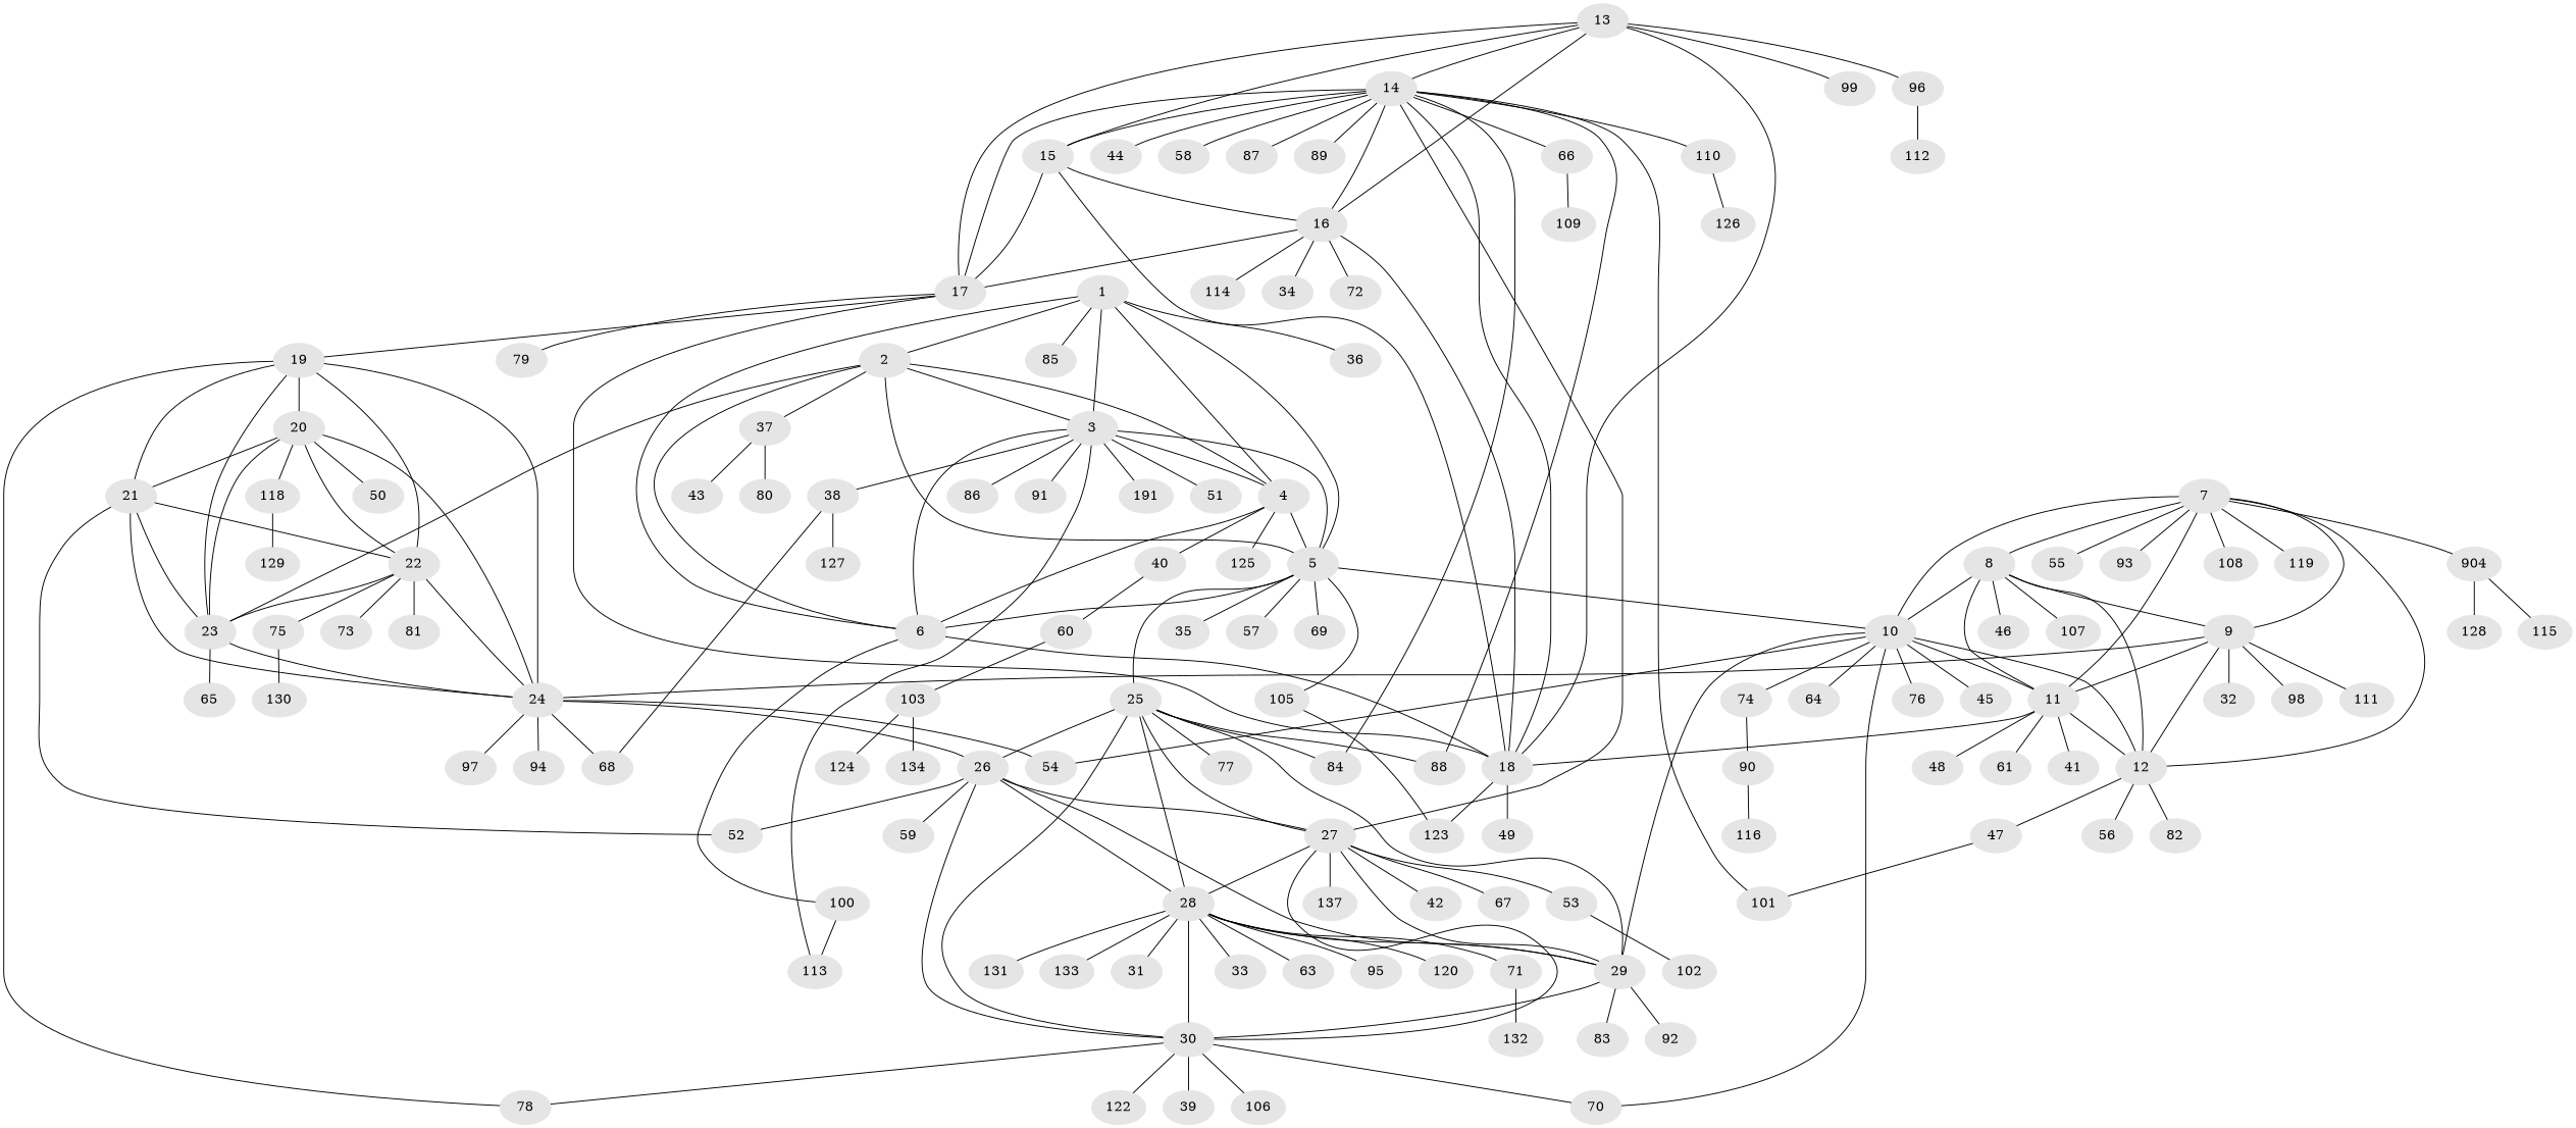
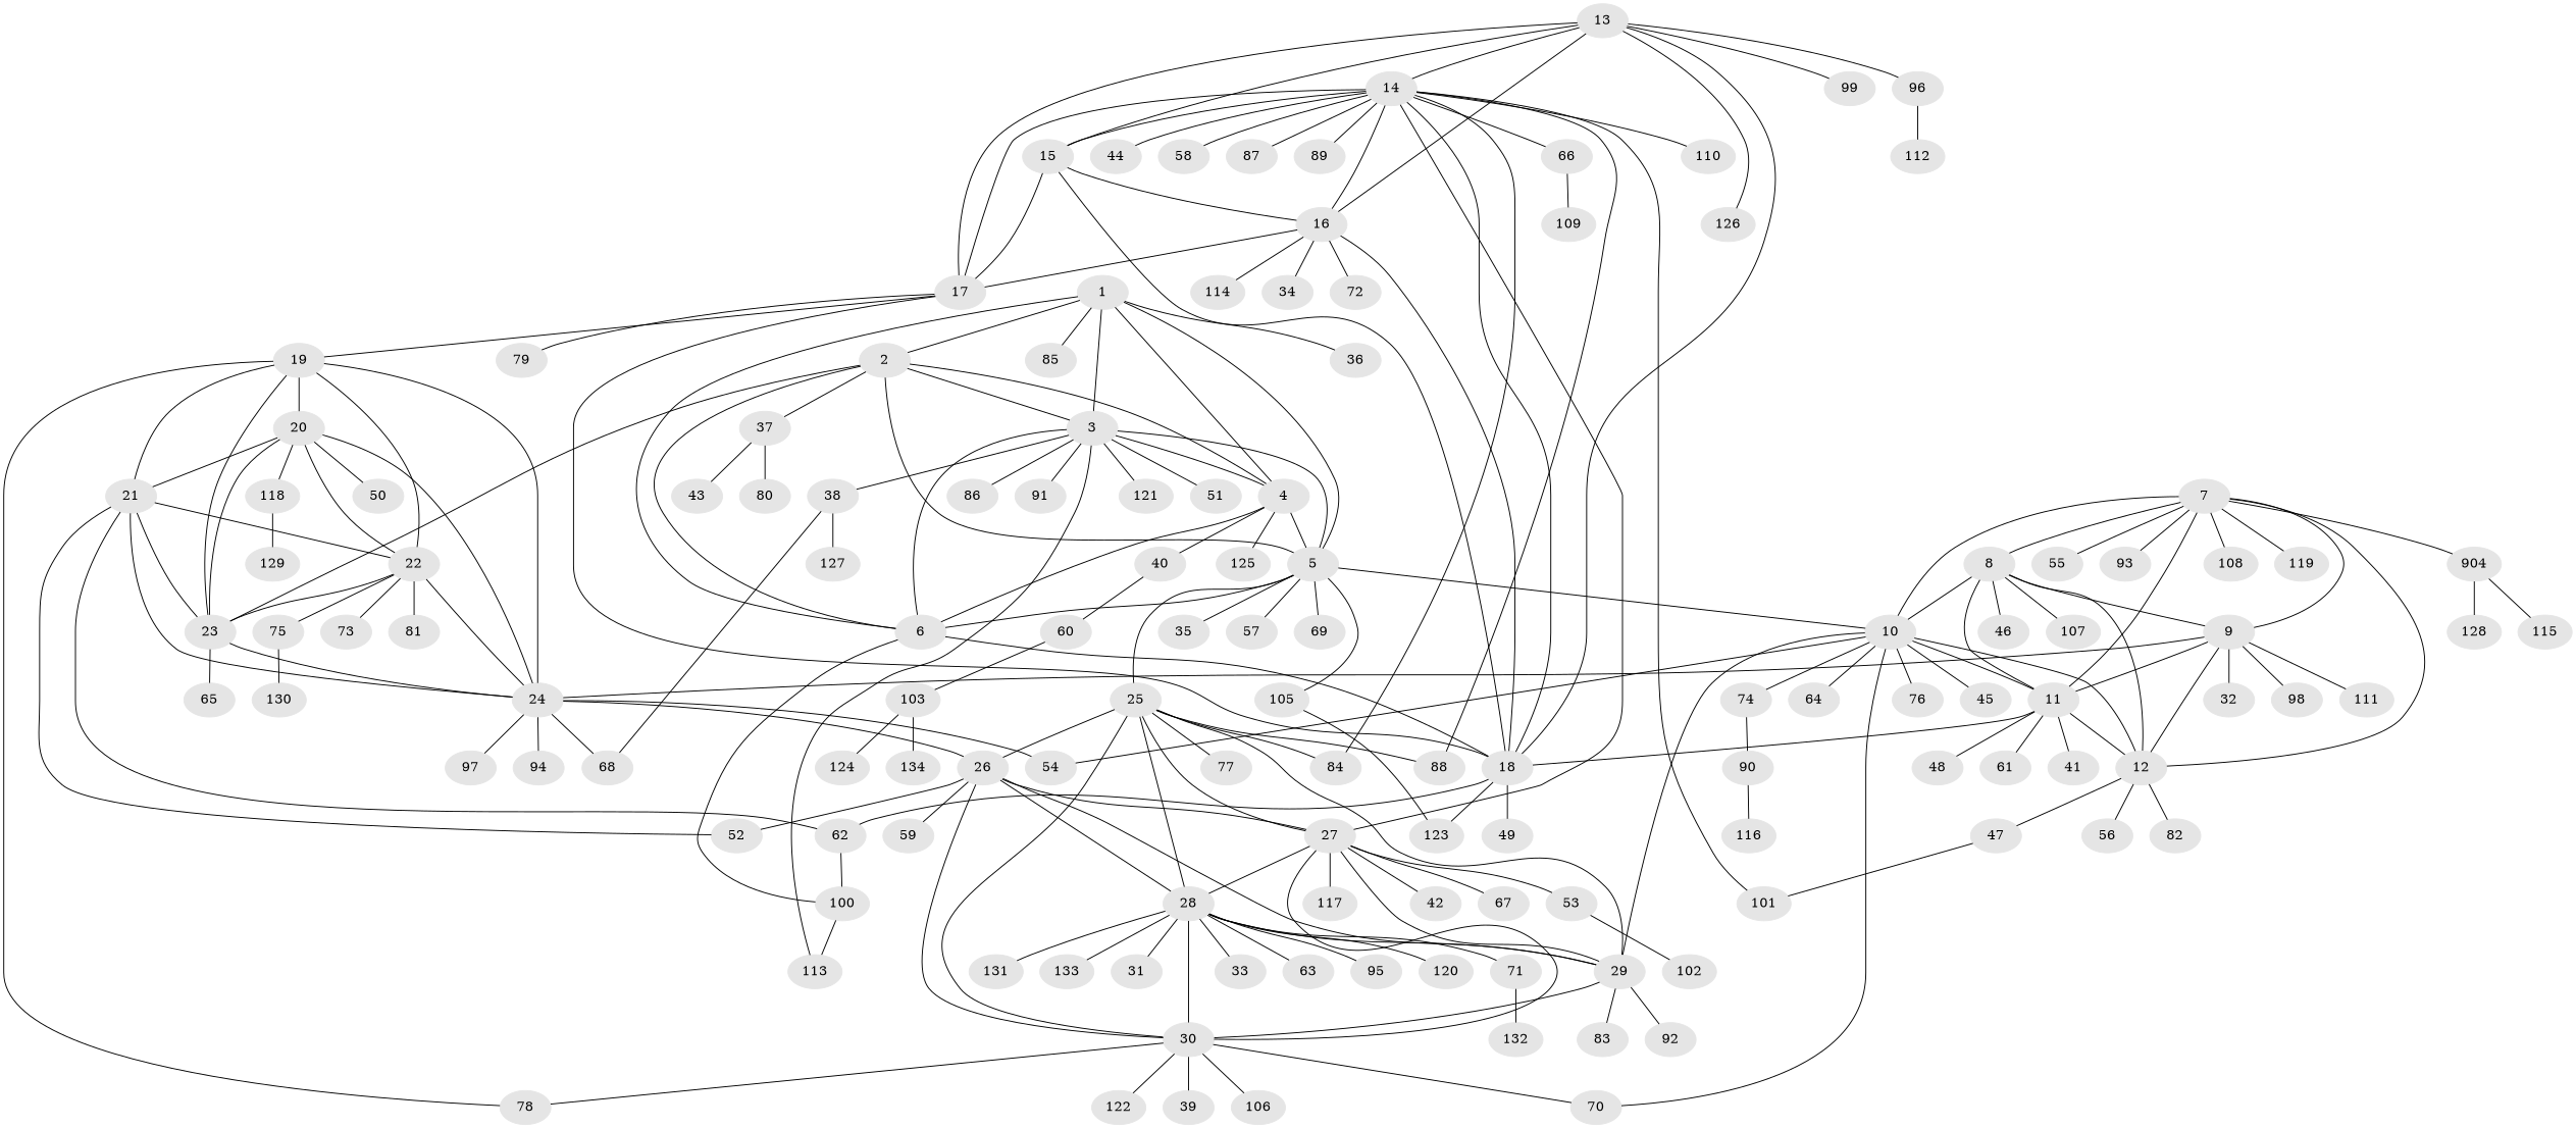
  graph {
    node [color=gray90 style=filled]
    1
    2
    3
    4
    5
    6
    36
    85
    23
    37
    38
    51
    86
    91
    113
-   121 [label=191]
+   121
    40
    125
    10
    25
    35
    57
    69
    105
    18
    100
    24
    65
    43
    80
    68
    127
    60
    11
    12
    29
    45
    54
    64
    70
    74
    76
    27
    84
    88
    26
    28
    30
    77
    123
    49
+   62
    7
    8
    9
    55
    93
    n58 [label=904]
    108
    119
    46
    107
    32
    98
    111
    41
    48
    61
    47
    56
    82
    115
    128
    94
    97
    83
    92
    90
    101
    13
    14
    15
    16
    17
    96
    99
    126
    44
    58
    66
    87
    89
    110
    34
    72
    114
    19
    79
    112
    42
    53
    67
-   117 [label=137]
+   117
    109
    20
    21
    22
    78
    50
    118
    52
    73
    75
    81
    129
    130
    59
    31
    33
    63
    71
    95
    120
    131
    133
    39
    106
    122
    102
    132
    103
    124
    134
    116
    1 -- 2
    1 -- 3
    1 -- 4
    1 -- 5
    1 -- 6
    1 -- 36
    1 -- 85
    2 -- 3
    2 -- 4
    2 -- 5
    2 -- 6
    2 -- 23
    2 -- 37
    3 -- 4
    3 -- 5
    3 -- 6
    3 -- 38
    3 -- 51
    3 -- 86
    3 -- 91
    3 -- 113
    3 -- 121
    4 -- 5
    4 -- 6
    4 -- 40
    4 -- 125
    5 -- 6
    5 -- 10
    5 -- 25
    5 -- 35
    5 -- 57
    5 -- 69
    5 -- 105
    6 -- 18
    6 -- 100
    23 -- 24
    23 -- 65
    37 -- 43
    37 -- 80
    38 -- 68
    38 -- 127
    40 -- 60
    10 -- 11
    10 -- 12
    10 -- 29
    10 -- 45
    10 -- 54
    10 -- 64
    10 -- 70
    10 -- 74
    10 -- 76
    25 -- 29
    25 -- 27
    25 -- 84
    25 -- 88
    25 -- 26
    25 -- 28
    25 -- 30
    25 -- 77
    105 -- 123
    18 -- 123
    18 -- 49
+   18 -- 62
    100 -- 113
    24 -- 68
    24 -- 54
    24 -- 26
    24 -- 94
    24 -- 97
    60 -- 103
    11 -- 18
    11 -- 12
    11 -- 41
    11 -- 48
    11 -- 61
    12 -- 47
    12 -- 56
    12 -- 82
    29 -- 30
    29 -- 83
    29 -- 92
    74 -- 90
    27 -- 29
    27 -- 28
    27 -- 30
    27 -- 42
    27 -- 53
    27 -- 67
    27 -- 117
    26 -- 29
    26 -- 27
    26 -- 28
    26 -- 30
    26 -- 52
    26 -- 59
    28 -- 29
    28 -- 30
    28 -- 31
    28 -- 33
    28 -- 63
    28 -- 71
    28 -- 95
    28 -- 120
    28 -- 131
    28 -- 133
    30 -- 70
    30 -- 78
    30 -- 39
    30 -- 106
    30 -- 122
+   62 -- 100
    7 -- 10
    7 -- 11
    7 -- 12
    7 -- 8
    7 -- 9
    7 -- 55
    7 -- 93
    7 -- n58
    7 -- 108
    7 -- 119
    8 -- 10
    8 -- 11
    8 -- 12
    8 -- 9
    8 -- 46
    8 -- 107
    9 -- 24
    9 -- 11
    9 -- 12
    9 -- 32
    9 -- 98
    9 -- 111
    n58 -- 115
    n58 -- 128
    47 -- 101
    90 -- 116
    13 -- 18
    13 -- 14
    13 -- 15
    13 -- 16
    13 -- 17
    13 -- 96
    13 -- 99
-   110 -- 126
+   13 -- 126
    14 -- 18
    14 -- 27
    14 -- 84
    14 -- 88
    14 -- 101
    14 -- 15
    14 -- 16
    14 -- 17
    14 -- 44
    14 -- 58
    14 -- 66
    14 -- 87
    14 -- 89
    14 -- 110
    15 -- 18
    15 -- 16
    15 -- 17
    16 -- 18
    16 -- 17
    16 -- 34
    16 -- 72
    16 -- 114
    17 -- 18
    17 -- 19
    17 -- 79
    96 -- 112
    66 -- 109
    19 -- 23
    19 -- 24
    19 -- 20
    19 -- 21
    19 -- 22
    19 -- 78
    53 -- 102
    20 -- 23
    20 -- 24
    20 -- 21
    20 -- 22
    20 -- 50
    20 -- 118
    21 -- 23
    21 -- 24
+   21 -- 62
    21 -- 22
    21 -- 52
    22 -- 23
    22 -- 24
    22 -- 73
    22 -- 75
    22 -- 81
    118 -- 129
    75 -- 130
    71 -- 132
    103 -- 124
    103 -- 134
  }
